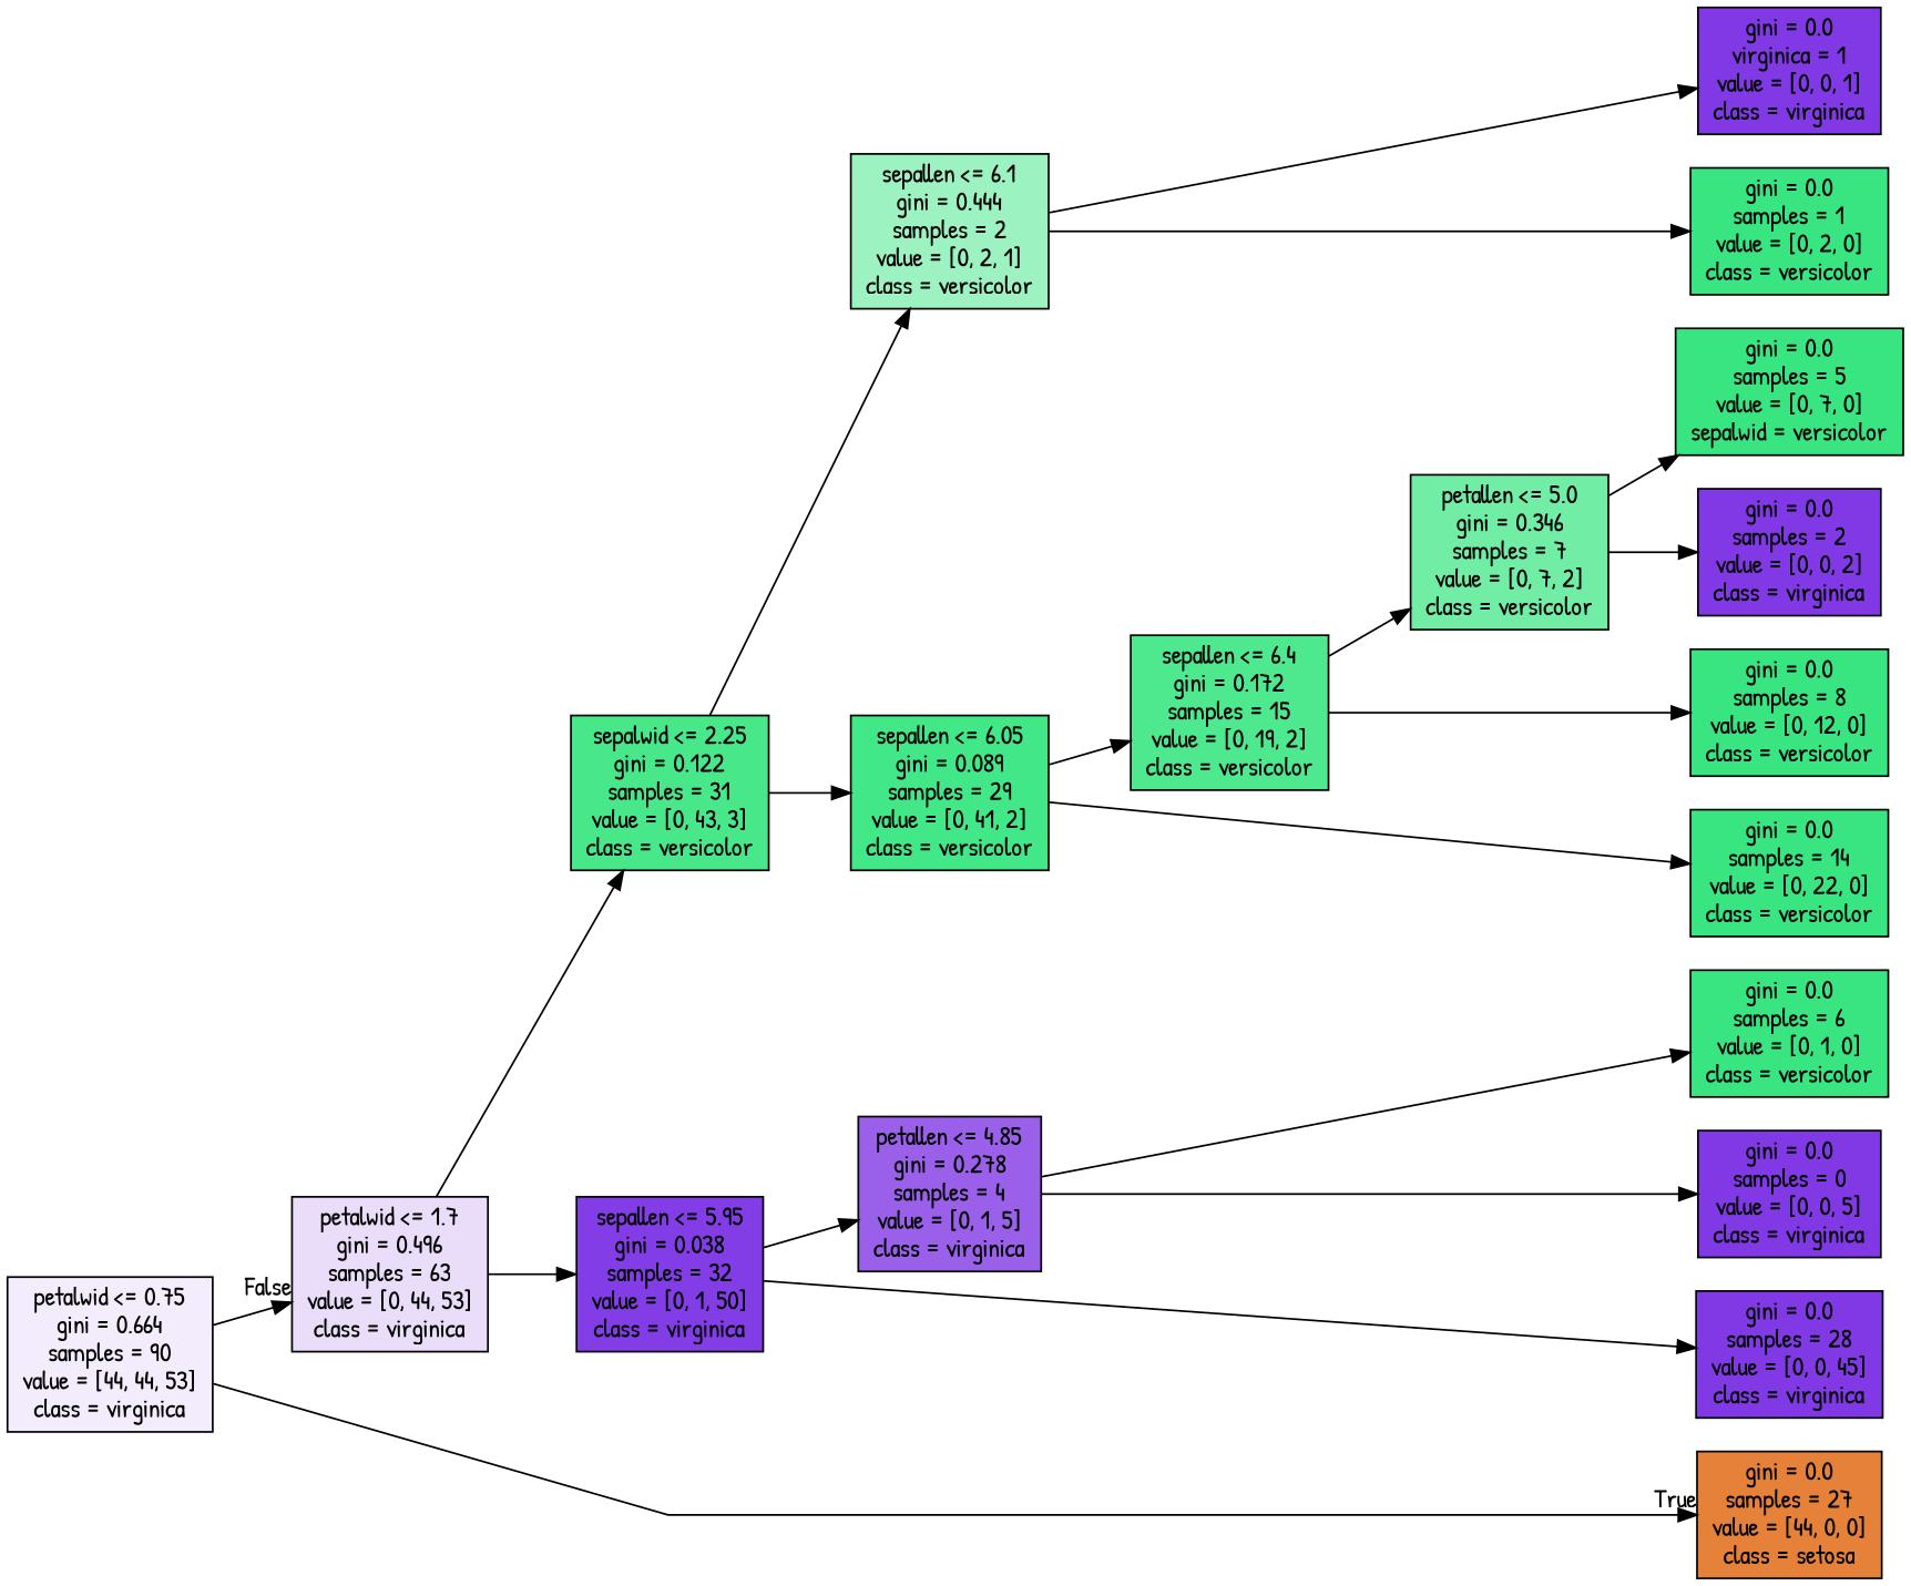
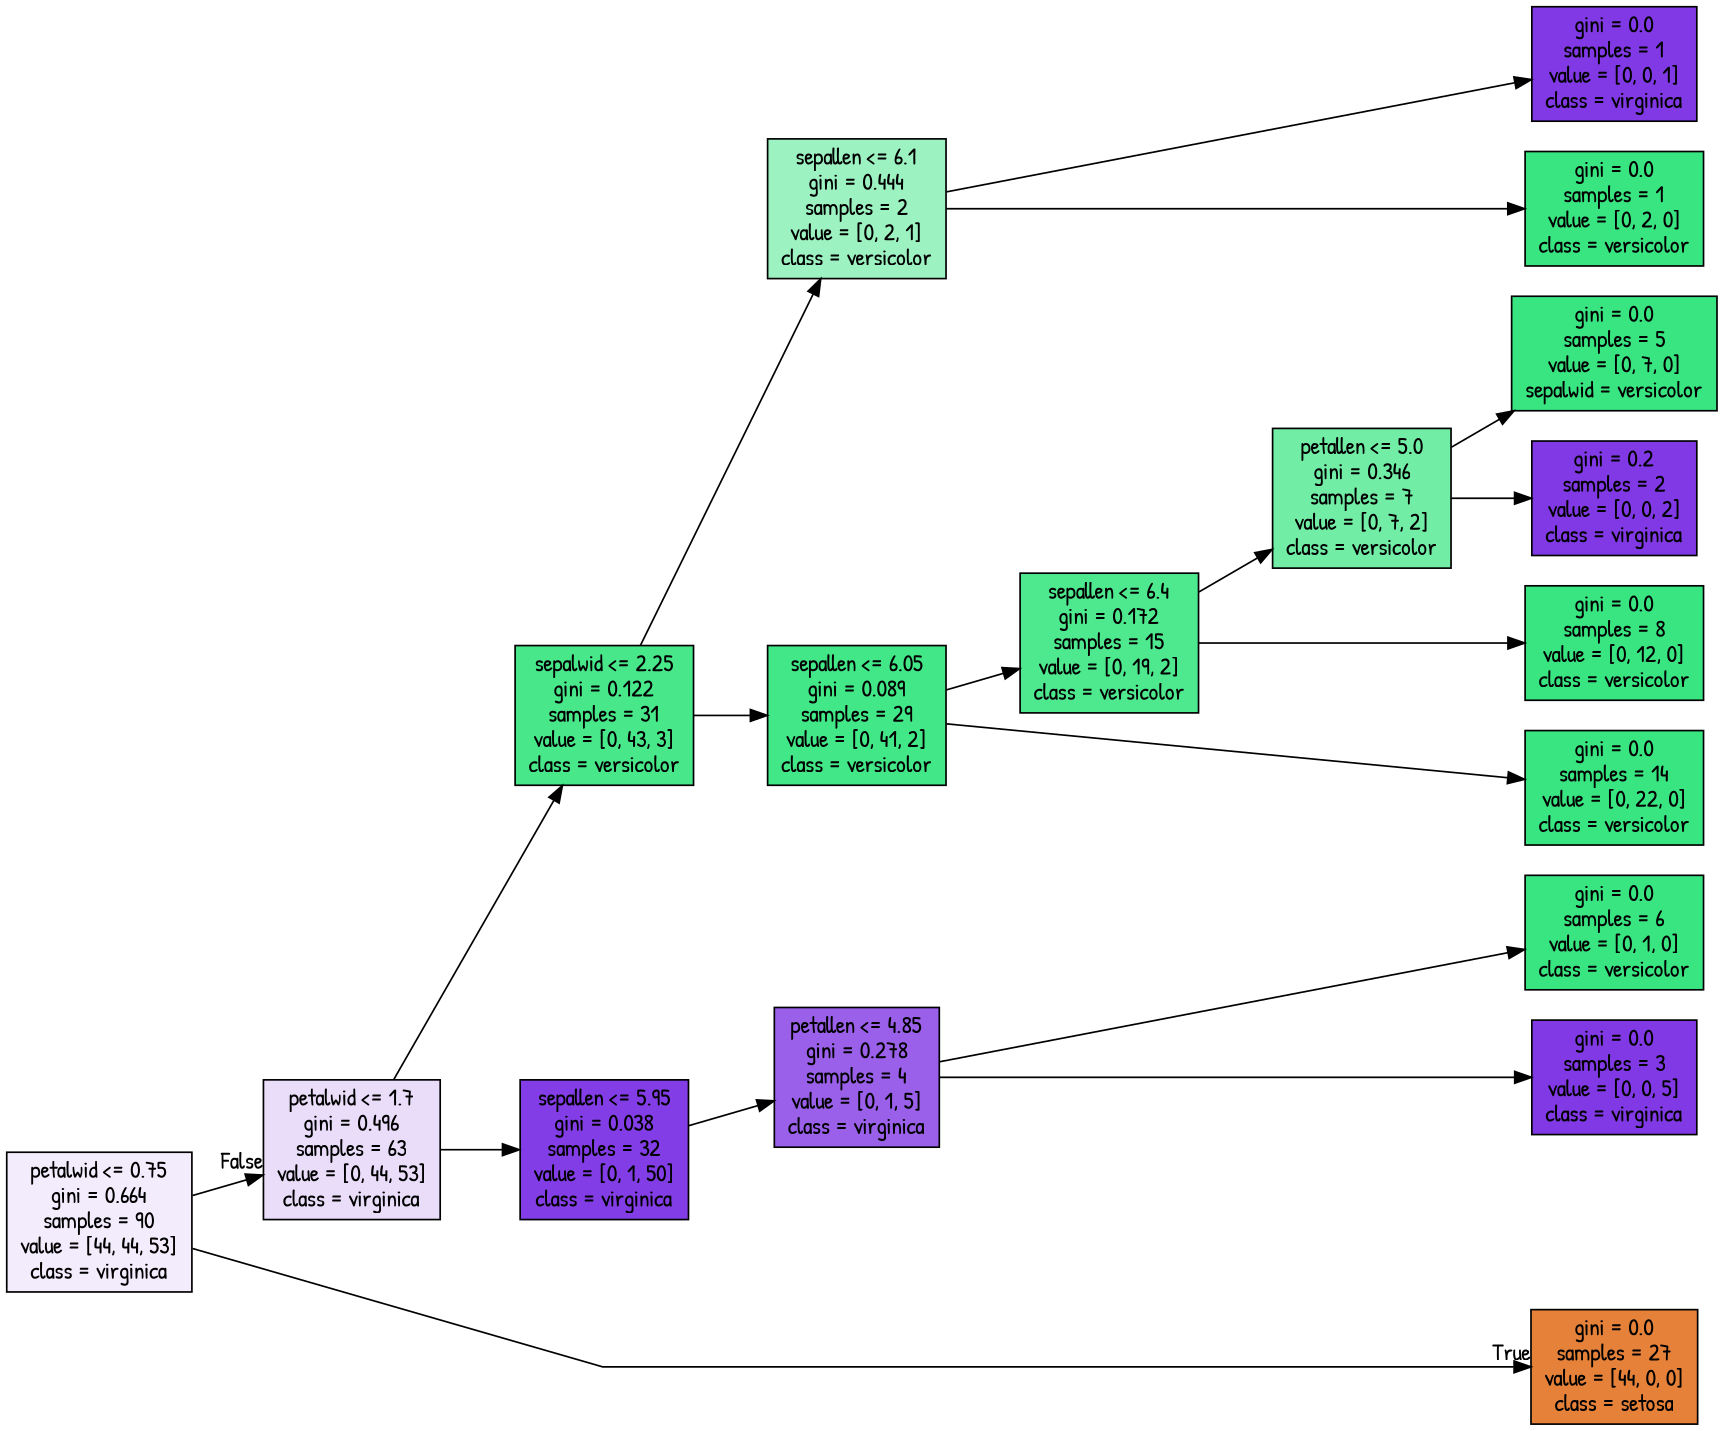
  digraph {
    fontname="Patrick Hand"
    rankdir=LR
    ranksep=equally
    splines=polyline
    node [color=black fillcolor="#39e581ff" fontname="Patrick Hand" shape=box style=filled]
    edge [fontname="Patrick Hand"]
    n1 [fillcolor="#8139e518" label="petalwid <= 0.75\ngini = 0.664\nsamples = 90\nvalue = [44, 44, 53]\nclass = virginica"]
    n2 [fillcolor="#8139e52b" label="petalwid <= 1.7\ngini = 0.496\nsamples = 63\nvalue = [0, 44, 53]\nclass = virginica"]
    n3 [fillcolor="#39e581ed" label="sepalwid <= 2.25\ngini = 0.122\nsamples = 31\nvalue = [0, 43, 3]\nclass = versicolor"]
    n4 [fillcolor="#8139e5fa" label="sepallen <= 5.95\ngini = 0.038\nsamples = 32\nvalue = [0, 1, 50]\nclass = virginica"]
    n5 [fillcolor="#39e5817f" label="sepallen <= 6.1\ngini = 0.444\nsamples = 2\nvalue = [0, 2, 1]\nclass = versicolor"]
    n6 [fillcolor="#39e581f3" label="sepallen <= 6.05\ngini = 0.089\nsamples = 29\nvalue = [0, 41, 2]\nclass = versicolor"]
    n7 [fillcolor="#8139e5cc" label="petallen <= 4.85\ngini = 0.278\nsamples = 4\nvalue = [0, 1, 5]\nclass = virginica"]
    n8 [fillcolor="#39e581e4" label="sepallen <= 6.4\ngini = 0.172\nsamples = 15\nvalue = [0, 19, 2]\nclass = versicolor"]
    n9 [fillcolor="#39e581b6" label="petallen <= 5.0\ngini = 0.346\nsamples = 7\nvalue = [0, 7, 2]\nclass = versicolor"]
    n10 [fillcolor="#e58139ff" label="gini = 0.0\nsamples = 27\nvalue = [44, 0, 0]\nclass = setosa"]
-   n11 [fillcolor="#8139e5ff" label="gini = 0.0\nvirginica = 1\nvalue = [0, 0, 1]\nclass = virginica"]
+   n11 [fillcolor="#8139e5ff" label="gini = 0.0\nsamples = 1\nvalue = [0, 0, 1]\nclass = virginica"]
    n12 [label="gini = 0.0\nsamples = 1\nvalue = [0, 2, 0]\nclass = versicolor"]
    n13 [label="gini = 0.0\nsamples = 14\nvalue = [0, 22, 0]\nclass = versicolor"]
    n14 [label="gini = 0.0\nsamples = 5\nvalue = [0, 7, 0]\nsepalwid = versicolor"]
-   n15 [fillcolor="#8139e5ff" label="gini = 0.0\nsamples = 2\nvalue = [0, 0, 2]\nclass = virginica"]
+   n15 [fillcolor="#8139e5ff" label="gini = 0.2\nsamples = 2\nvalue = [0, 0, 2]\nclass = virginica"]
    n16 [label="gini = 0.0\nsamples = 8\nvalue = [0, 12, 0]\nclass = versicolor"]
    n17 [label="gini = 0.0\nsamples = 6\nvalue = [0, 1, 0]\nclass = versicolor"]
-   n18 [fillcolor="#8139e5ff" label="gini = 0.0\nsamples = 0\nvalue = [0, 0, 5]\nclass = virginica"]
-   n19 [fillcolor="#8139e5ff" label="gini = 0.0\nsamples = 28\nvalue = [0, 0, 45]\nclass = virginica"]
+   n18 [fillcolor="#8139e5ff" label="gini = 0.0\nsamples = 3\nvalue = [0, 0, 5]\nclass = virginica"]
    subgraph sub_1 {
      rank=same
      n1
    }
    subgraph sub_2 {
      rank=same
      n2
    }
    subgraph sub_3 {
      rank=same
      n3
      n4
    }
    subgraph sub_4 {
      rank=same
      n5
      n6
      n7
    }
    subgraph sub_5 {
      rank=same
      n8
    }
    subgraph sub_6 {
      rank=same
      n9
    }
    subgraph sub_7 {
      rank=same
      n10
      n11
      n12
      n13
      n14
      n15
      n16
      n17
      n18
-     n19
    }
    n1 -> n2 [headlabel=False labelangle=-45 labeldistance=2.5]
    n1 -> n10 [headlabel=True labelangle=45 labeldistance=2.5]
    n2 -> n3
    n2 -> n4
    n3 -> n5
    n3 -> n6
    n4 -> n7
-   n4 -> n19
    n5 -> n11
    n5 -> n12
    n6 -> n8
    n6 -> n13
    n7 -> n17
    n7 -> n18
    n8 -> n9
    n8 -> n16
    n9 -> n14
    n9 -> n15
  }
